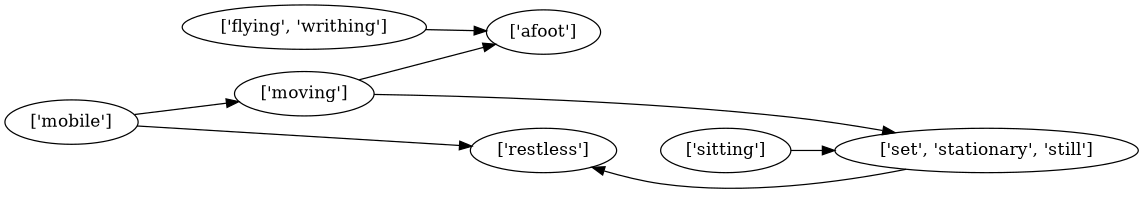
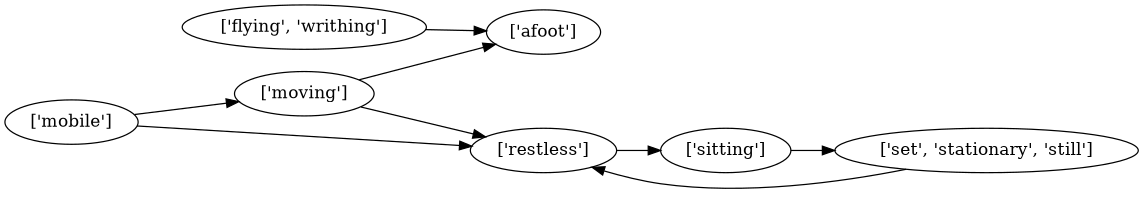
  strict digraph {
    rankdir=LR
    "['flying', 'writhing']"
    "['afoot']"
    "['restless']"
    "['sitting']"
    "['set', 'stationary', 'still']"
    "['moving']"
    "['mobile']"
    "['flying', 'writhing']" -> "['afoot']"
+   "['restless']" -> "['sitting']"
    "['sitting']" -> "['set', 'stationary', 'still']"
    "['set', 'stationary', 'still']" -> "['restless']"
    "['moving']" -> "['afoot']"
-   "['moving']" -> "['set', 'stationary', 'still']"
+   "['moving']" -> "['restless']"
    "['mobile']" -> "['restless']"
    "['mobile']" -> "['moving']"
  }
